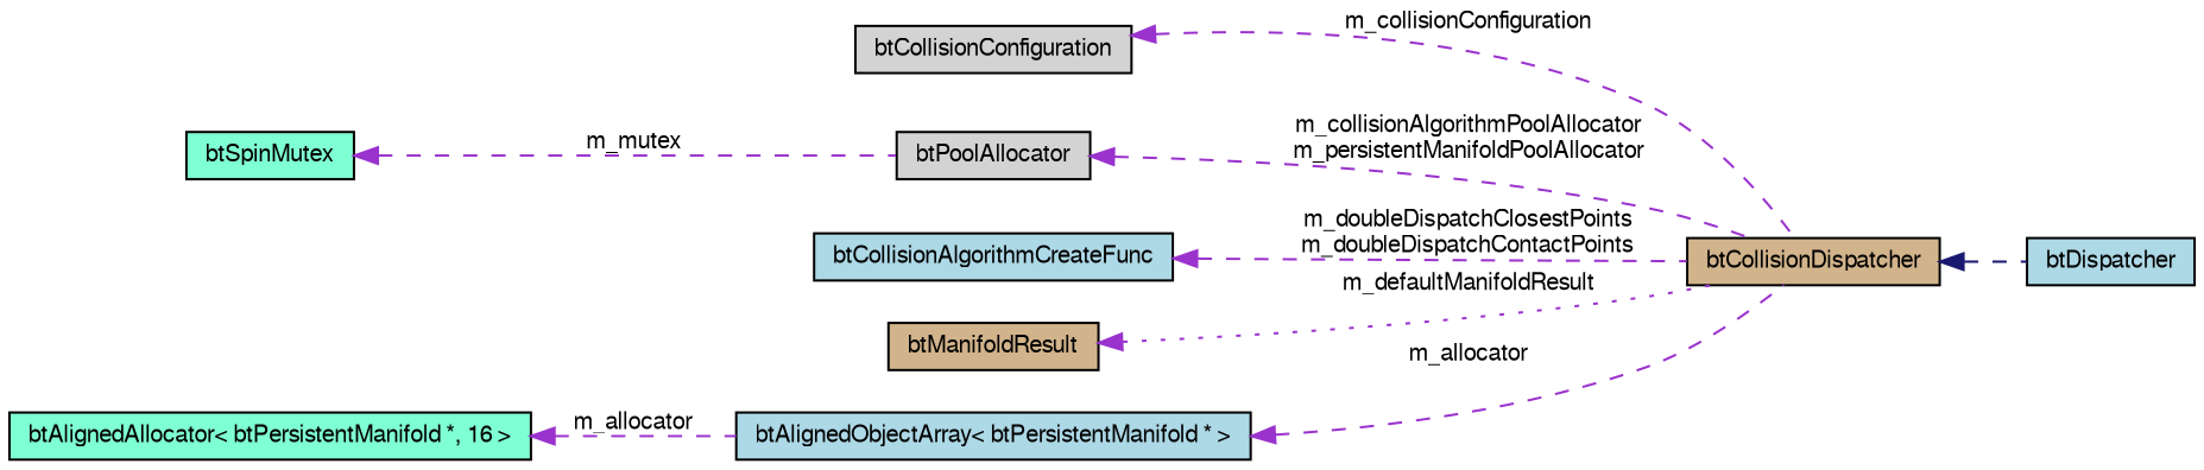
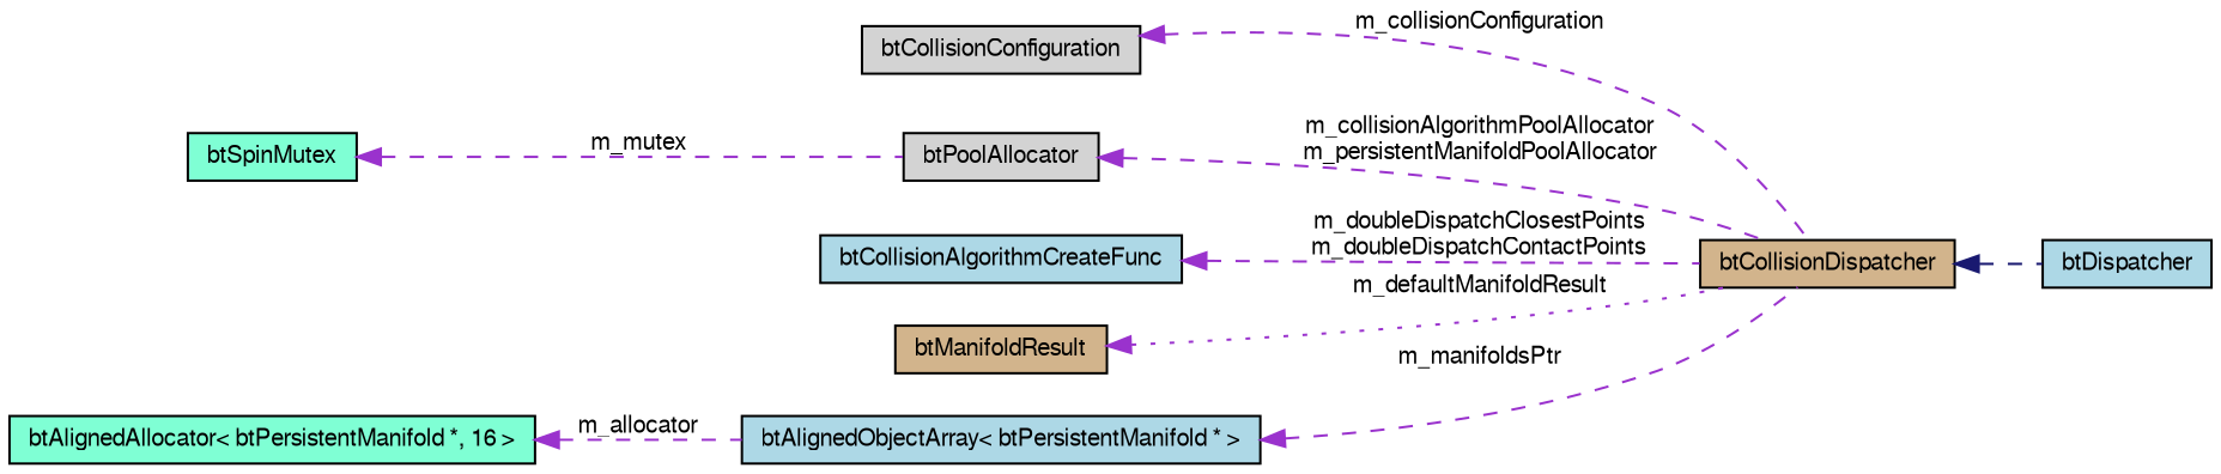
  digraph {
    rankdir=LR
    node [color=black fillcolor=lightblue fontname=FreeSans fontsize=10 shape=record style=filled]
    edge [color=darkorchid3 dir=back fontname=FreeSans fontsize=10 labelfontname=FreeSans labelfontsize=10 style=dashed]
    n1 [fillcolor=tan fontcolor=black height=0.2 label=btCollisionDispatcher width=0.4]
    n2 [height=0.2 label=btDispatcher width=0.4]
    n3 [fillcolor=lightgrey height=0.2 label=btCollisionConfiguration width=0.4]
    n4 [fillcolor=lightgrey height=0.2 label=btPoolAllocator width=0.4]
    n5 [fillcolor=aquamarine height=0.2 label=btSpinMutex width=0.4]
    n6 [height=0.2 label=btCollisionAlgorithmCreateFunc width=0.4]
    n7 [fillcolor=tan height=0.2 label=btManifoldResult width=0.4]
    n8 [height=0.2 label="btAlignedObjectArray\< btPersistentManifold * \>" width=0.4]
    n9 [fillcolor=aquamarine height=0.2 label="btAlignedAllocator\< btPersistentManifold *, 16 \>" width=0.4]
    n1 -> n2 [color=midnightblue]
    n3 -> n1 [label=m_collisionConfiguration]
    n4 -> n1 [label="m_collisionAlgorithmPoolAllocator\nm_persistentManifoldPoolAllocator"]
    n5 -> n4 [label=m_mutex]
    n6 -> n1 [label="m_doubleDispatchClosestPoints\nm_doubleDispatchContactPoints"]
    n7 -> n1 [label=m_defaultManifoldResult style=dotted]
-   n8 -> n1 [label=m_allocator]
+   n8 -> n1 [label=m_manifoldsPtr]
    n9 -> n8 [label=m_allocator]
  }
